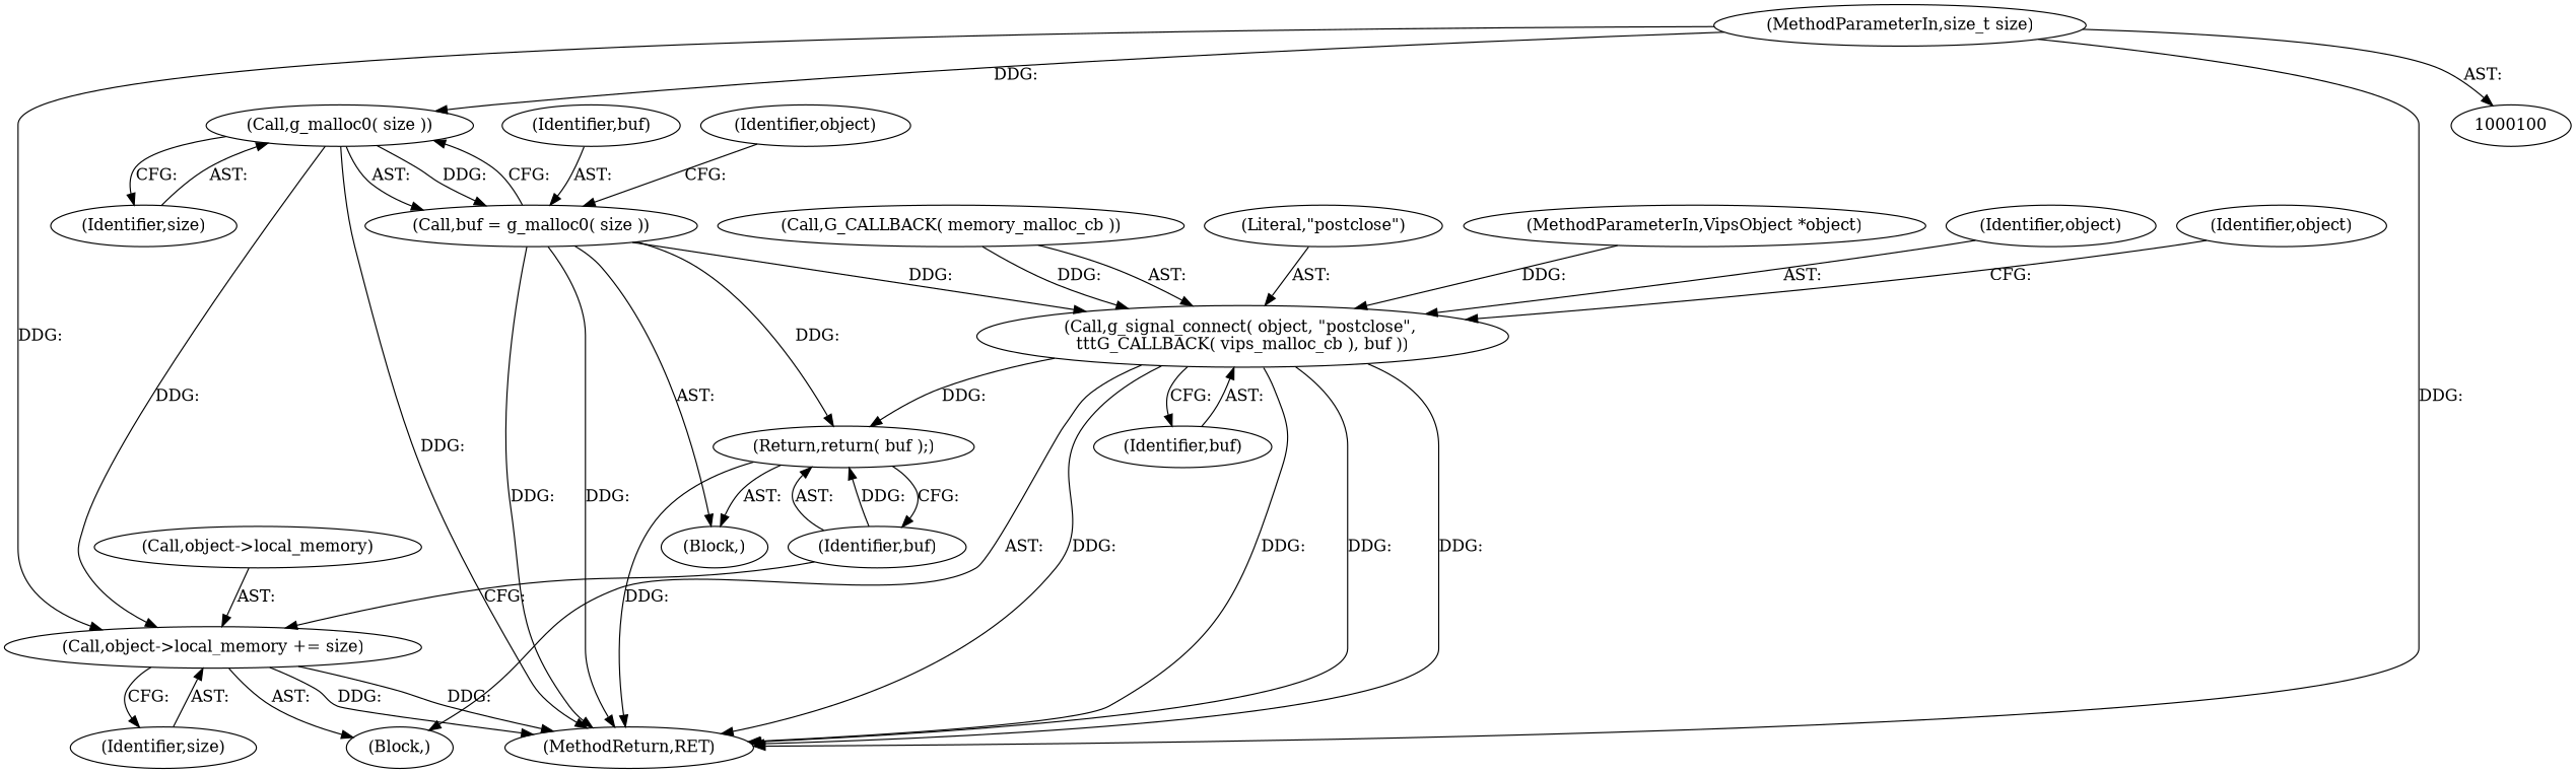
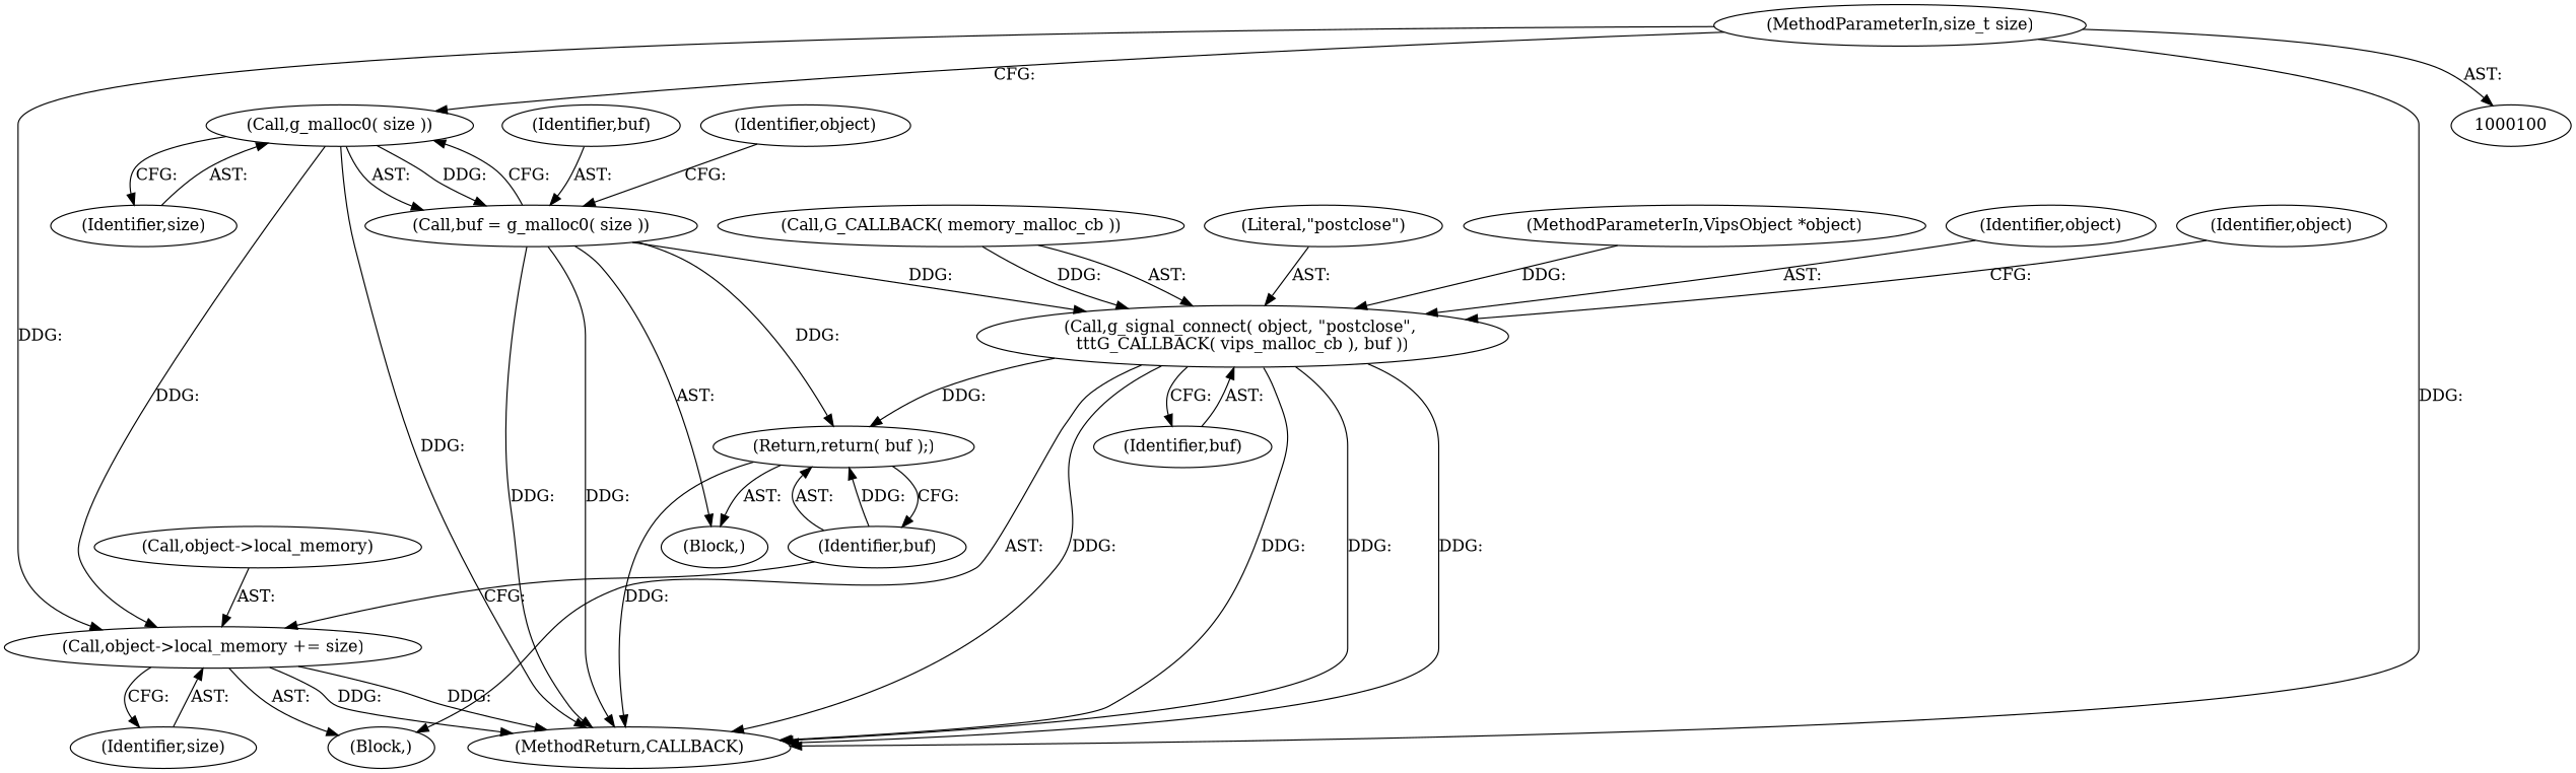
  digraph {
    n1 [label="(Call,g_malloc0( size ))"]
    n2 [label="(Call,buf = g_malloc0( size ))"]
    n3 [label="(Call,object->local_memory += size)"]
    n4 [label="(Identifier,size)"]
-   n5 [label="(MethodReturn,RET)"]
+   n5 [label="(MethodReturn,CALLBACK)"]
    n6 [label="(Call,g_signal_connect( object, \"postclose\", \n\t\t\tG_CALLBACK( vips_malloc_cb ), buf ))"]
    n7 [label="(Return,return( buf );)"]
    n8 [label="(Block,)"]
    n9 [label="(Block,)"]
    n10 [label="(Identifier,size)"]
    n11 [label="(MethodParameterIn,size_t size)"]
    1000100
    n13 [label="(Identifier,buf)"]
    n14 [label="(Identifier,buf)"]
    n15 [label="(MethodParameterIn,VipsObject *object)"]
    n16 [label="(Identifier,object)"]
    n17 [label="(Call,object->local_memory)"]
    n18 [label="(Identifier,object)"]
    n19 [label="(Identifier,object)"]
    n20 [label="(Call,G_CALLBACK( memory_malloc_cb ))"]
    n21 [label="(Literal,\"postclose\")"]
    n22 [label="(Identifier,buf)"]
    n1 -> n2 [label="AST: "]
    n1 -> n2 [label="DDG: "]
    n1 -> n3 [label="DDG: "]
    n1 -> n4 [label="CFG: "]
    n1 -> n5 [label="DDG: "]
    n2 -> n1 [label="CFG: "]
    n2 -> n5 [label="DDG: "]
    n2 -> n5 [label="DDG: "]
    n2 -> n6 [label="DDG: "]
    n2 -> n7 [label="DDG: "]
    n2 -> n8 [label="AST: "]
    n3 -> n5 [label="DDG: "]
    n3 -> n5 [label="DDG: "]
    n3 -> n9 [label="AST: "]
    n3 -> n10 [label="CFG: "]
    n4 -> n1 [label="AST: "]
    n6 -> n5 [label="DDG: "]
    n6 -> n5 [label="DDG: "]
    n6 -> n5 [label="DDG: "]
    n6 -> n5 [label="DDG: "]
    n6 -> n7 [label="DDG: "]
    n6 -> n9 [label="AST: "]
    n6 -> n13 [label="CFG: "]
    n7 -> n5 [label="DDG: "]
    n7 -> n8 [label="AST: "]
    n7 -> n14 [label="CFG: "]
    n10 -> n3 [label="AST: "]
-   n11 -> n1 [label="DDG: "]
+   n11 -> n1 [label="CFG: "]
    n11 -> n3 [label="DDG: "]
    n11 -> n5 [label="DDG: "]
    n11 -> 1000100 [label="AST: "]
    n13 -> n6 [label="AST: "]
    n14 -> n3 [label="CFG: "]
    n14 -> n7 [label="AST: "]
    n14 -> n7 [label="DDG: "]
    n15 -> n6 [label="DDG: "]
    n16 -> n2 [label="CFG: "]
    n17 -> n3 [label="AST: "]
    n18 -> n6 [label="AST: "]
    n19 -> n6 [label="CFG: "]
    n20 -> n6 [label="AST: "]
    n20 -> n6 [label="DDG: "]
    n21 -> n6 [label="AST: "]
    n22 -> n2 [label="AST: "]
  }
